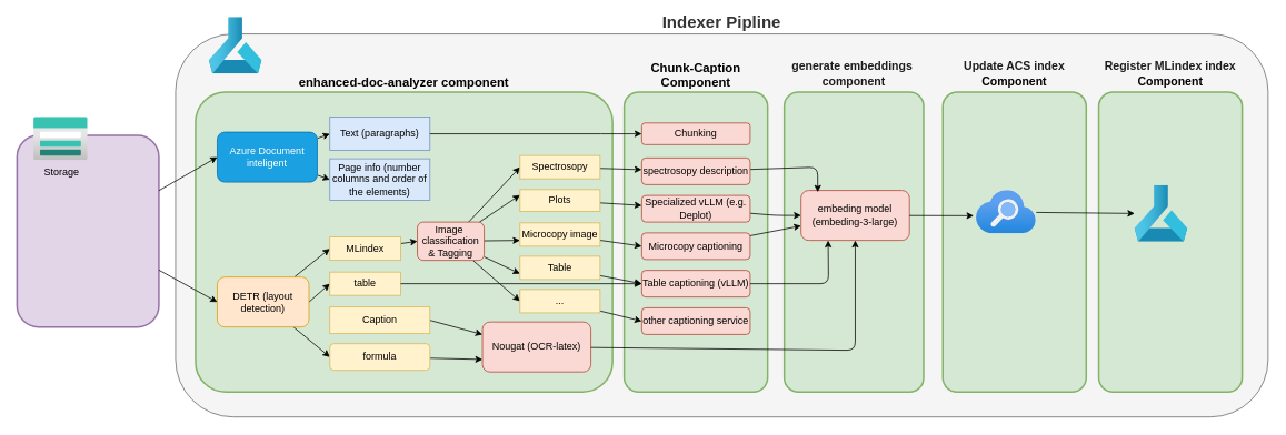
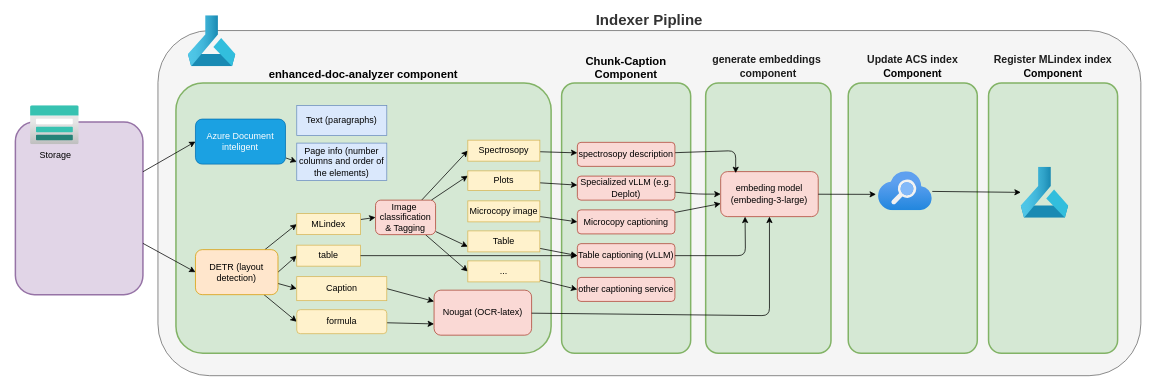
  <mxCell id="0" />
  <mxCell id="1" parent="0" />
  <mxCell id="2" value="Indexer Pipline" style="rounded=1;whiteSpace=wrap;html=1;labelPosition=center;verticalLabelPosition=top;align=center;verticalAlign=bottom;fontStyle=1;fontSize=20;fillColor=#f5f5f5;fontColor=#333333;strokeColor=#666666;" parent="1" vertex="1"><mxGeometry x="210" y="40" width="1310" height="460" as="geometry" /></mxCell>
  <mxCell id="3" value="enhanced-doc-analyzer component" style="rounded=1;whiteSpace=wrap;html=1;fillColor=#d5e8d4;strokeColor=#82b366;strokeWidth=2;fontColor=#000000;labelPosition=center;verticalLabelPosition=top;align=center;verticalAlign=bottom;fontSize=15;fontStyle=1;arcSize=10;" parent="1" vertex="1"><mxGeometry x="234" y="110" width="500" height="360" as="geometry" /></mxCell>
- <mxCell id="4" style="edgeStyle=none;html=1;entryX=0;entryY=0.5;entryDx=0;entryDy=0;" parent="1" source="6" target="17" edge="1"><mxGeometry relative="1" as="geometry" /></mxCell>
  <mxCell id="5" style="edgeStyle=none;html=1;entryX=0;entryY=0.5;entryDx=0;entryDy=0;" parent="1" source="6" target="23" edge="1"><mxGeometry relative="1" as="geometry" /></mxCell>
  <mxCell id="6" value="Azure Document inteligent" style="rounded=1;whiteSpace=wrap;html=1;fillColor=#1ba1e2;fontColor=#ffffff;strokeColor=#006EAF;" parent="1" vertex="1"><mxGeometry x="260" y="158" width="120" height="60" as="geometry" /></mxCell>
  <mxCell id="7" style="edgeStyle=none;html=1;entryX=0;entryY=0.5;entryDx=0;entryDy=0;" parent="1" source="11" target="19" edge="1"><mxGeometry relative="1" as="geometry" /></mxCell>
  <mxCell id="8" style="edgeStyle=none;html=1;entryX=0;entryY=0.5;entryDx=0;entryDy=0;exitX=1;exitY=0.5;exitDx=0;exitDy=0;" parent="1" source="11" target="20" edge="1"><mxGeometry relative="1" as="geometry" /></mxCell>
  <mxCell id="9" style="edgeStyle=none;html=1;entryX=0;entryY=0.5;entryDx=0;entryDy=0;" parent="1" source="11" target="22" edge="1"><mxGeometry relative="1" as="geometry" /></mxCell>
+ <mxCell id="10" style="edgeStyle=none;html=1;entryX=0;entryY=0.5;entryDx=0;entryDy=0;" parent="1" source="11" target="26" edge="1"><mxGeometry relative="1" as="geometry" /></mxCell>
  <mxCell id="11" value="DETR (layout detection)" style="rounded=1;whiteSpace=wrap;html=1;fillColor=#ffe6cc;strokeColor=#d79b00;" parent="1" vertex="1"><mxGeometry x="260" y="332" width="110" height="60" as="geometry" /></mxCell>
  <mxCell id="12" value="" style="group" parent="1" vertex="1" connectable="0"><mxGeometry x="20" y="140" width="170" height="270" as="geometry" /></mxCell>
  <mxCell id="13" value="" style="rounded=1;whiteSpace=wrap;html=1;fillColor=#e1d5e7;strokeColor=#9673a6;strokeWidth=2;" parent="12" vertex="1"><mxGeometry y="22" width="170" height="230" as="geometry" /></mxCell>
  <mxCell id="14" value="Storage" style="aspect=fixed;html=1;points=[];align=center;image;fontSize=12;image=img/lib/azure2/storage/Storage_Accounts.svg;labelBackgroundColor=none;labelBorderColor=none;strokeColor=#99FFCC;strokeWidth=2;fontColor=#000000;" parent="12" vertex="1"><mxGeometry x="20" width="65" height="52" as="geometry" /></mxCell>
  <mxCell id="15" style="edgeStyle=none;html=1;entryX=0;entryY=0.5;entryDx=0;entryDy=0;" parent="1" source="13" target="6" edge="1"><mxGeometry relative="1" as="geometry" /></mxCell>
  <mxCell id="16" style="edgeStyle=none;html=1;entryX=0;entryY=0.5;entryDx=0;entryDy=0;" parent="1" source="13" target="11" edge="1"><mxGeometry relative="1" as="geometry" /></mxCell>
  <mxCell id="17" value="Text (paragraphs)" style="rounded=0;whiteSpace=wrap;html=1;fillColor=#dae8fc;strokeColor=#6c8ebf;" parent="1" vertex="1"><mxGeometry x="395" y="140" width="120" height="40" as="geometry" /></mxCell>
  <mxCell id="18" style="edgeStyle=none;html=1;entryX=0;entryY=0.5;entryDx=0;entryDy=0;" parent="1" source="19" target="47" edge="1"><mxGeometry relative="1" as="geometry" /></mxCell>
  <mxCell id="19" value="MLindex" style="rounded=0;whiteSpace=wrap;html=1;fillColor=#fff2cc;strokeColor=#d6b656;" parent="1" vertex="1"><mxGeometry x="395" y="284" width="85" height="28" as="geometry" /></mxCell>
  <mxCell id="20" value="table" style="rounded=0;whiteSpace=wrap;html=1;fillColor=#fff2cc;strokeColor=#d6b656;" parent="1" vertex="1"><mxGeometry x="395" y="326" width="85" height="28" as="geometry" /></mxCell>
  <mxCell id="21" style="edgeStyle=none;html=1;entryX=0;entryY=0.75;entryDx=0;entryDy=0;" parent="1" source="22" target="24" edge="1"><mxGeometry relative="1" as="geometry" /></mxCell>
  <mxCell id="22" value="formula" style="whiteSpace=wrap;html=1;fillColor=#fff2cc;strokeColor=#d6b656;rounded=1;" parent="1" vertex="1"><mxGeometry x="395" y="412" width="120" height="32" as="geometry" /></mxCell>
  <mxCell id="23" value="Page info (number columns and order of the elements)" style="rounded=0;whiteSpace=wrap;html=1;fillColor=#dae8fc;strokeColor=#6c8ebf;" parent="1" vertex="1"><mxGeometry x="395" y="190" width="120" height="50" as="geometry" /></mxCell>
  <mxCell id="24" value="Nougat (OCR-latex)" style="rounded=1;whiteSpace=wrap;html=1;fillColor=#fad9d5;strokeColor=#ae4132;" parent="1" vertex="1"><mxGeometry x="578" y="386" width="130" height="60" as="geometry" /></mxCell>
  <mxCell id="25" style="edgeStyle=none;html=1;entryX=0;entryY=0.25;entryDx=0;entryDy=0;exitX=1;exitY=0.5;exitDx=0;exitDy=0;" parent="1" source="26" target="24" edge="1"><mxGeometry relative="1" as="geometry"><mxPoint x="550" y="383.462" as="sourcePoint" /><mxPoint x="620" y="384" as="targetPoint" /></mxGeometry></mxCell>
  <mxCell id="26" value="Caption" style="rounded=0;whiteSpace=wrap;html=1;fillColor=#fff2cc;strokeColor=#d6b656;" parent="1" vertex="1"><mxGeometry x="395" y="368" width="120" height="32" as="geometry" /></mxCell>
  <mxCell id="27" value="Chunk-Caption Component" style="rounded=1;whiteSpace=wrap;html=1;fillColor=#d5e8d4;strokeColor=#82b366;strokeWidth=2;fontColor=#000000;labelPosition=center;verticalLabelPosition=top;align=center;verticalAlign=bottom;fontSize=15;fontStyle=1;arcSize=10;" parent="1" vertex="1"><mxGeometry x="748" y="110" width="172" height="360" as="geometry" /></mxCell>
  <mxCell id="28" value="Table captioning (vLLM)" style="rounded=1;whiteSpace=wrap;html=1;fillColor=#fad9d5;strokeColor=#ae4132;" parent="1" vertex="1"><mxGeometry x="769" y="324" width="130" height="32" as="geometry" /></mxCell>
- <mxCell id="29" value="Chunking" style="rounded=1;whiteSpace=wrap;html=1;fillColor=#fad9d5;strokeColor=#ae4132;" parent="1" vertex="1"><mxGeometry x="769" y="147" width="130" height="26" as="geometry" /></mxCell>
- <mxCell id="30" style="edgeStyle=none;html=1;entryX=0;entryY=0.5;entryDx=0;entryDy=0;" parent="1" source="17" target="29" edge="1"><mxGeometry relative="1" as="geometry"><Array as="points"><mxPoint x="730" y="160" /></Array></mxGeometry></mxCell>
  <mxCell id="31" value="&lt;div style=&quot;font-size: 14px; line-height: 19px; white-space: pre;&quot;&gt;&lt;font style=&quot;color: rgb(29, 29, 29);&quot;&gt;generate embeddings &lt;/font&gt;&lt;/div&gt;&lt;div style=&quot;font-size: 14px; line-height: 19px; white-space: pre;&quot;&gt;&lt;font style=&quot;color: rgb(29, 29, 29);&quot;&gt;component&lt;/font&gt;&lt;/div&gt;" style="rounded=1;whiteSpace=wrap;html=1;fillColor=#d5e8d4;strokeColor=#82b366;strokeWidth=2;fontColor=#000000;labelPosition=center;verticalLabelPosition=top;align=center;verticalAlign=bottom;fontSize=15;fontStyle=1;arcSize=10;" parent="1" vertex="1"><mxGeometry x="940" y="110" width="167" height="360" as="geometry" /></mxCell>
  <mxCell id="32" value="embeding model&lt;br&gt;(embeding-3-large)" style="rounded=1;whiteSpace=wrap;html=1;fillColor=#fad9d5;strokeColor=#ae4132;" parent="1" vertex="1"><mxGeometry x="960" y="228" width="130" height="60" as="geometry" /></mxCell>
  <mxCell id="33" value="&lt;div style=&quot;font-size: 14px; line-height: 19px; white-space: pre;&quot;&gt;&lt;font color=&quot;#1d1d1d&quot;&gt;Update ACS index&lt;/font&gt;&lt;/div&gt;&lt;div style=&quot;font-size: 14px; line-height: 19px; white-space: pre;&quot;&gt;Component&lt;/div&gt;" style="rounded=1;whiteSpace=wrap;html=1;fillColor=#d5e8d4;strokeColor=#82b366;strokeWidth=2;fontColor=#000000;labelPosition=center;verticalLabelPosition=top;align=center;verticalAlign=bottom;fontSize=15;fontStyle=1;arcSize=10;" parent="1" vertex="1"><mxGeometry x="1130" y="110" width="172" height="360" as="geometry" /></mxCell>
  <mxCell id="34" style="edgeStyle=none;html=1;entryX=0.25;entryY=1;entryDx=0;entryDy=0;" parent="1" source="28" target="32" edge="1"><mxGeometry relative="1" as="geometry"><Array as="points"><mxPoint x="993" y="340" /></Array></mxGeometry></mxCell>
  <mxCell id="35" value="" style="aspect=fixed;html=1;points=[];align=center;image;fontSize=12;image=img/lib/azure2/app_services/Search_Services.svg;labelBackgroundColor=none;labelBorderColor=none;strokeColor=#99FFCC;strokeWidth=2;fontColor=#000000;" parent="1" vertex="1"><mxGeometry x="1170" y="228" width="72" height="52" as="geometry" /></mxCell>
  <mxCell id="36" style="edgeStyle=none;html=1;entryX=-0.042;entryY=0.583;entryDx=0;entryDy=0;entryPerimeter=0;" parent="1" source="32" target="35" edge="1"><mxGeometry relative="1" as="geometry" /></mxCell>
  <mxCell id="37" value="&lt;div style=&quot;font-size: 14px; line-height: 19px; white-space: pre;&quot;&gt;&lt;font color=&quot;#1d1d1d&quot;&gt;Register MLindex index&lt;/font&gt;&lt;/div&gt;&lt;div style=&quot;font-size: 14px; line-height: 19px; white-space: pre;&quot;&gt;Component&lt;/div&gt;" style="rounded=1;whiteSpace=wrap;html=1;fillColor=#d5e8d4;strokeColor=#82b366;strokeWidth=2;fontColor=#000000;labelPosition=center;verticalLabelPosition=top;align=center;verticalAlign=bottom;fontSize=15;fontStyle=1;arcSize=10;" parent="1" vertex="1"><mxGeometry x="1317" y="110" width="172" height="360" as="geometry" /></mxCell>
  <mxCell id="38" value="" style="image;aspect=fixed;html=1;points=[];align=center;fontSize=12;image=img/lib/azure2/ai_machine_learning/Machine_Learning.svg;" parent="1" vertex="1"><mxGeometry x="1360" y="222" width="64" height="68" as="geometry" /></mxCell>
  <mxCell id="39" style="edgeStyle=none;html=1;" parent="1" source="35" target="38" edge="1"><mxGeometry relative="1" as="geometry" /></mxCell>
  <mxCell id="40" style="edgeStyle=none;html=1;entryX=0.5;entryY=1;entryDx=0;entryDy=0;" parent="1" source="24" target="32" edge="1"><mxGeometry relative="1" as="geometry"><Array as="points"><mxPoint x="1025" y="420" /></Array></mxGeometry></mxCell>
  <mxCell id="41" value="" style="image;aspect=fixed;html=1;points=[];align=center;fontSize=12;image=img/lib/azure2/ai_machine_learning/Machine_Learning.svg;" parent="1" vertex="1"><mxGeometry x="250" y="20" width="64" height="68" as="geometry" /></mxCell>
  <mxCell id="42" style="edgeStyle=none;html=1;entryX=0;entryY=0.75;entryDx=0;entryDy=0;" parent="1" source="47" target="51" edge="1"><mxGeometry relative="1" as="geometry" /></mxCell>
- <mxCell id="43" style="edgeStyle=none;html=1;entryX=0;entryY=0.75;entryDx=0;entryDy=0;" parent="1" source="47" target="55" edge="1"><mxGeometry relative="1" as="geometry" /></mxCell>
  <mxCell id="44" style="edgeStyle=none;html=1;entryX=0;entryY=0.25;entryDx=0;entryDy=0;" parent="1" source="47" target="53" edge="1"><mxGeometry relative="1" as="geometry" /></mxCell>
  <mxCell id="45" style="edgeStyle=none;html=1;entryX=0;entryY=0.5;entryDx=0;entryDy=0;" parent="1" source="47" target="49" edge="1"><mxGeometry relative="1" as="geometry" /></mxCell>
  <mxCell id="46" style="edgeStyle=none;html=1;entryX=0;entryY=0.5;entryDx=0;entryDy=0;" parent="1" source="47" target="57" edge="1"><mxGeometry relative="1" as="geometry" /></mxCell>
  <mxCell id="47" value="Image&amp;nbsp;&lt;div&gt;classification&lt;/div&gt;&lt;div&gt;&amp;amp; Tagging&lt;/div&gt;" style="rounded=1;whiteSpace=wrap;html=1;fillColor=#fad9d5;strokeColor=#ae4132;" parent="1" vertex="1"><mxGeometry x="500" y="266" width="80" height="46" as="geometry" /></mxCell>
  <mxCell id="48" style="edgeStyle=none;html=1;" parent="1" source="49" target="59" edge="1"><mxGeometry relative="1" as="geometry" /></mxCell>
  <mxCell id="49" value="Spectrosopy" style="rounded=0;whiteSpace=wrap;html=1;fillColor=#fff2cc;strokeColor=#d6b656;" parent="1" vertex="1"><mxGeometry x="623" y="186.06" width="96" height="28" as="geometry" /></mxCell>
  <mxCell id="50" style="edgeStyle=none;html=1;entryX=0;entryY=0.5;entryDx=0;entryDy=0;" parent="1" source="51" target="28" edge="1"><mxGeometry relative="1" as="geometry" /></mxCell>
  <mxCell id="51" value="Table" style="rounded=0;whiteSpace=wrap;html=1;fillColor=#fff2cc;strokeColor=#d6b656;" parent="1" vertex="1"><mxGeometry x="623" y="307" width="96" height="28" as="geometry" /></mxCell>
  <mxCell id="52" style="edgeStyle=none;html=1;" parent="1" source="53" target="61" edge="1"><mxGeometry relative="1" as="geometry" /></mxCell>
  <mxCell id="53" value="&lt;span style=&quot;color: rgb(0, 0, 0);&quot;&gt;Plots&lt;/span&gt;" style="rounded=0;whiteSpace=wrap;html=1;fillColor=#fff2cc;strokeColor=#d6b656;" parent="1" vertex="1"><mxGeometry x="623" y="227" width="96" height="26" as="geometry" /></mxCell>
  <mxCell id="54" style="edgeStyle=none;html=1;entryX=0;entryY=0.5;entryDx=0;entryDy=0;" parent="1" source="55" target="63" edge="1"><mxGeometry relative="1" as="geometry" /></mxCell>
  <mxCell id="55" value="&lt;span style=&quot;color: rgb(0, 0, 0);&quot;&gt;Microcopy image&lt;/span&gt;" style="rounded=0;whiteSpace=wrap;html=1;fillColor=#fff2cc;strokeColor=#d6b656;" parent="1" vertex="1"><mxGeometry x="623" y="267" width="96" height="28" as="geometry" /></mxCell>
  <mxCell id="56" style="edgeStyle=none;html=1;entryX=0;entryY=0.5;entryDx=0;entryDy=0;" parent="1" source="57" target="64" edge="1"><mxGeometry relative="1" as="geometry" /></mxCell>
  <mxCell id="57" value="&lt;span style=&quot;color: rgb(0, 0, 0);&quot;&gt;...&lt;/span&gt;" style="rounded=0;whiteSpace=wrap;html=1;fillColor=#fff2cc;strokeColor=#d6b656;" parent="1" vertex="1"><mxGeometry x="623" y="347" width="96" height="28" as="geometry" /></mxCell>
  <mxCell id="58" style="edgeStyle=none;html=1;" parent="1" source="59" edge="1"><mxGeometry relative="1" as="geometry"><mxPoint x="980" y="230" as="targetPoint" /><Array as="points"><mxPoint x="980" y="200" /></Array></mxGeometry></mxCell>
  <mxCell id="59" value="&lt;span style=&quot;color: rgb(0, 0, 0);&quot;&gt;spectrosopy description&lt;/span&gt;" style="rounded=1;whiteSpace=wrap;html=1;fillColor=#fad9d5;strokeColor=#ae4132;" parent="1" vertex="1"><mxGeometry x="769" y="189" width="130" height="32" as="geometry" /></mxCell>
  <mxCell id="60" style="edgeStyle=none;html=1;entryX=0;entryY=0.5;entryDx=0;entryDy=0;" parent="1" source="61" target="32" edge="1"><mxGeometry relative="1" as="geometry"><Array as="points"><mxPoint x="930" y="258" /></Array></mxGeometry></mxCell>
  <mxCell id="61" value="&lt;span data-teams=&quot;true&quot;&gt;Specialized vLLM (e.g. Deplot)&lt;/span&gt;" style="rounded=1;whiteSpace=wrap;html=1;fillColor=#fad9d5;strokeColor=#ae4132;" parent="1" vertex="1"><mxGeometry x="769" y="234" width="130" height="32" as="geometry" /></mxCell>
  <mxCell id="62" style="edgeStyle=none;html=1;" parent="1" source="63" target="32" edge="1"><mxGeometry relative="1" as="geometry" /></mxCell>
  <mxCell id="63" value="Microcopy captioning" style="rounded=1;whiteSpace=wrap;html=1;fillColor=#fad9d5;strokeColor=#ae4132;" parent="1" vertex="1"><mxGeometry x="769" y="279" width="130" height="32" as="geometry" /></mxCell>
  <mxCell id="64" value="other captioning service" style="rounded=1;whiteSpace=wrap;html=1;fillColor=#fad9d5;strokeColor=#ae4132;" parent="1" vertex="1"><mxGeometry x="769" y="369" width="130" height="32" as="geometry" /></mxCell>
  <mxCell id="65" style="edgeStyle=none;html=1;entryX=0;entryY=0.5;entryDx=0;entryDy=0;" parent="1" source="20" target="28" edge="1"><mxGeometry relative="1" as="geometry" /></mxCell>
